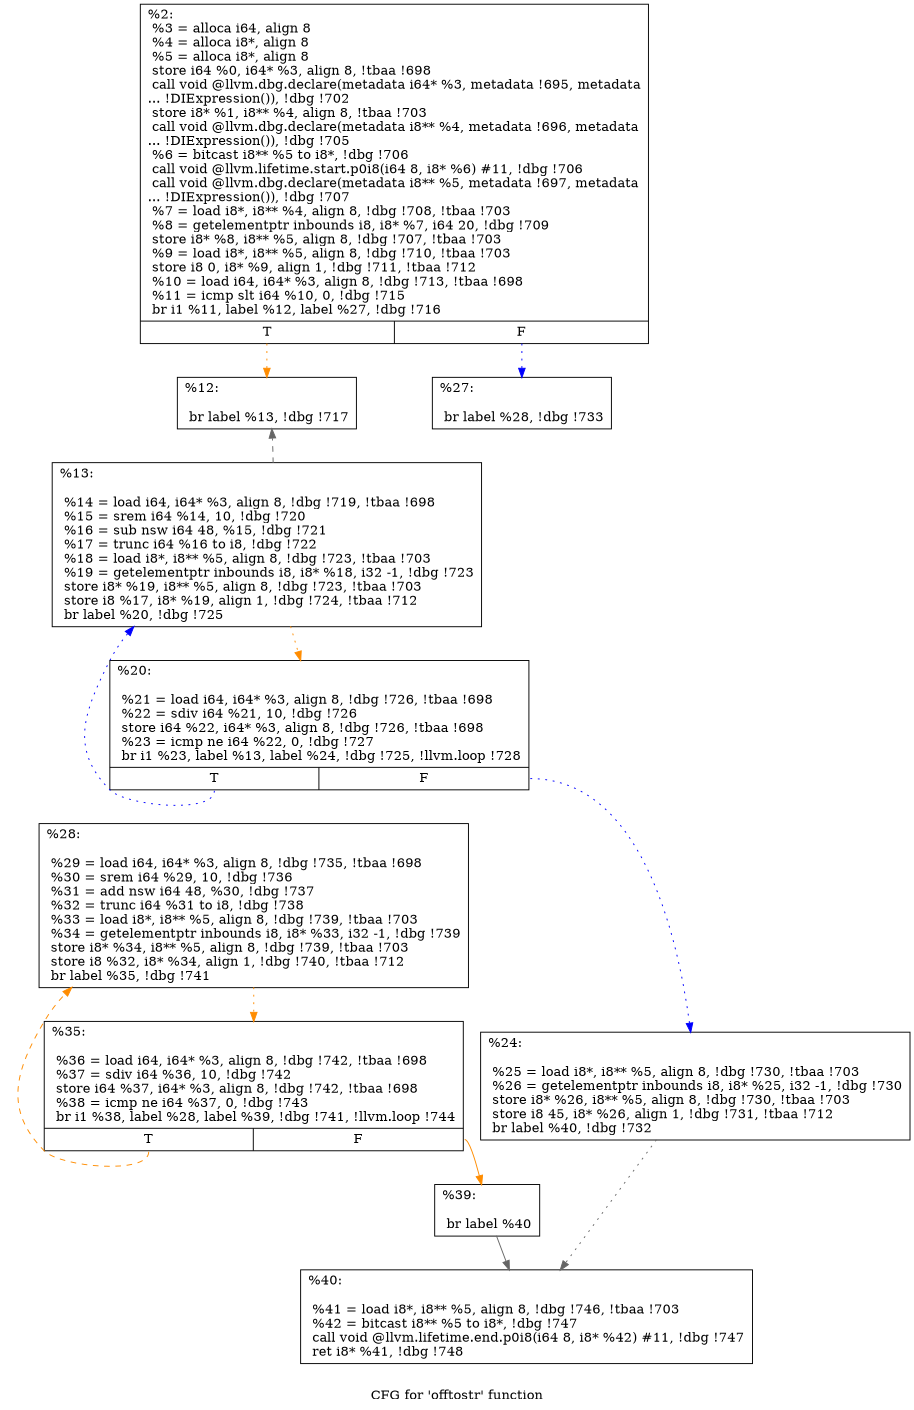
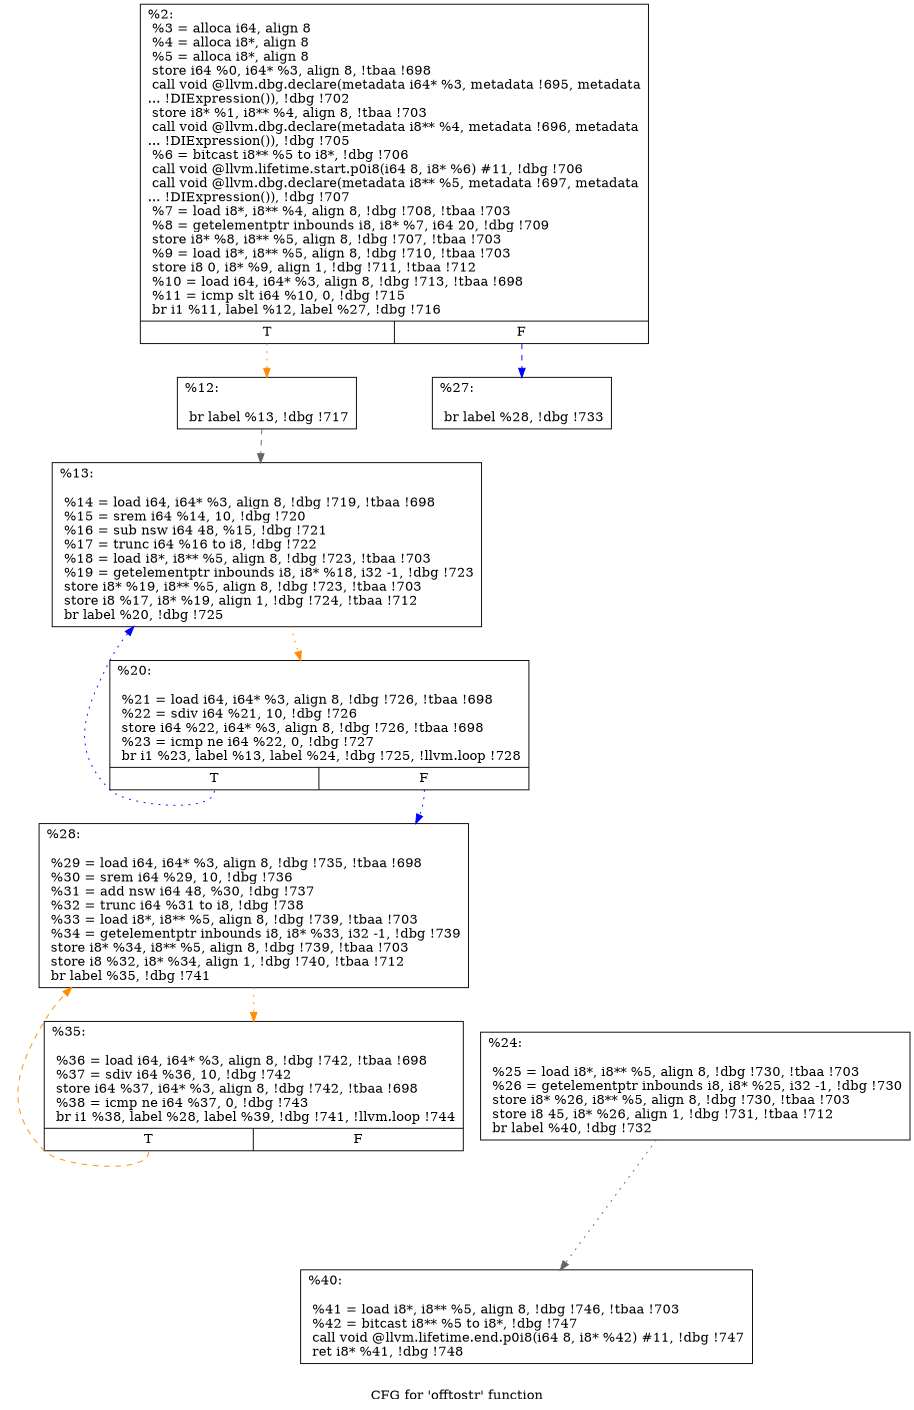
  digraph {
    label="CFG for 'offtostr' function"
    node [shape=record]
    edge [color=darkorange style=dotted]
    n1 [label="{%2:\l  %3 = alloca i64, align 8\l  %4 = alloca i8*, align 8\l  %5 = alloca i8*, align 8\l  store i64 %0, i64* %3, align 8, !tbaa !698\l  call void @llvm.dbg.declare(metadata i64* %3, metadata !695, metadata\l... !DIExpression()), !dbg !702\l  store i8* %1, i8** %4, align 8, !tbaa !703\l  call void @llvm.dbg.declare(metadata i8** %4, metadata !696, metadata\l... !DIExpression()), !dbg !705\l  %6 = bitcast i8** %5 to i8*, !dbg !706\l  call void @llvm.lifetime.start.p0i8(i64 8, i8* %6) #11, !dbg !706\l  call void @llvm.dbg.declare(metadata i8** %5, metadata !697, metadata\l... !DIExpression()), !dbg !707\l  %7 = load i8*, i8** %4, align 8, !dbg !708, !tbaa !703\l  %8 = getelementptr inbounds i8, i8* %7, i64 20, !dbg !709\l  store i8* %8, i8** %5, align 8, !dbg !707, !tbaa !703\l  %9 = load i8*, i8** %5, align 8, !dbg !710, !tbaa !703\l  store i8 0, i8* %9, align 1, !dbg !711, !tbaa !712\l  %10 = load i64, i64* %3, align 8, !dbg !713, !tbaa !698\l  %11 = icmp slt i64 %10, 0, !dbg !715\l  br i1 %11, label %12, label %27, !dbg !716\l|{<s0>T|<s1>F}}"]
    n2 [label="{%12:\l\l  br label %13, !dbg !717\l}"]
    n3 [label="{%27:\l\l  br label %28, !dbg !733\l}"]
    n4 [label="{%13:\l\l  %14 = load i64, i64* %3, align 8, !dbg !719, !tbaa !698\l  %15 = srem i64 %14, 10, !dbg !720\l  %16 = sub nsw i64 48, %15, !dbg !721\l  %17 = trunc i64 %16 to i8, !dbg !722\l  %18 = load i8*, i8** %5, align 8, !dbg !723, !tbaa !703\l  %19 = getelementptr inbounds i8, i8* %18, i32 -1, !dbg !723\l  store i8* %19, i8** %5, align 8, !dbg !723, !tbaa !703\l  store i8 %17, i8* %19, align 1, !dbg !724, !tbaa !712\l  br label %20, !dbg !725\l}"]
    n5 [label="{%20:\l\l  %21 = load i64, i64* %3, align 8, !dbg !726, !tbaa !698\l  %22 = sdiv i64 %21, 10, !dbg !726\l  store i64 %22, i64* %3, align 8, !dbg !726, !tbaa !698\l  %23 = icmp ne i64 %22, 0, !dbg !727\l  br i1 %23, label %13, label %24, !dbg !725, !llvm.loop !728\l|{<s0>T|<s1>F}}"]
    n6 [label="{%28:\l\l  %29 = load i64, i64* %3, align 8, !dbg !735, !tbaa !698\l  %30 = srem i64 %29, 10, !dbg !736\l  %31 = add nsw i64 48, %30, !dbg !737\l  %32 = trunc i64 %31 to i8, !dbg !738\l  %33 = load i8*, i8** %5, align 8, !dbg !739, !tbaa !703\l  %34 = getelementptr inbounds i8, i8* %33, i32 -1, !dbg !739\l  store i8* %34, i8** %5, align 8, !dbg !739, !tbaa !703\l  store i8 %32, i8* %34, align 1, !dbg !740, !tbaa !712\l  br label %35, !dbg !741\l}"]
    n7 [label="{%35:\l\l  %36 = load i64, i64* %3, align 8, !dbg !742, !tbaa !698\l  %37 = sdiv i64 %36, 10, !dbg !742\l  store i64 %37, i64* %3, align 8, !dbg !742, !tbaa !698\l  %38 = icmp ne i64 %37, 0, !dbg !743\l  br i1 %38, label %28, label %39, !dbg !741, !llvm.loop !744\l|{<s0>T|<s1>F}}"]
    n8 [label="{%24:\l\l  %25 = load i8*, i8** %5, align 8, !dbg !730, !tbaa !703\l  %26 = getelementptr inbounds i8, i8* %25, i32 -1, !dbg !730\l  store i8* %26, i8** %5, align 8, !dbg !730, !tbaa !703\l  store i8 45, i8* %26, align 1, !dbg !731, !tbaa !712\l  br label %40, !dbg !732\l}"]
    n9 [label="{%40:\l\l  %41 = load i8*, i8** %5, align 8, !dbg !746, !tbaa !703\l  %42 = bitcast i8** %5 to i8*, !dbg !747\l  call void @llvm.lifetime.end.p0i8(i64 8, i8* %42) #11, !dbg !747\l  ret i8* %41, !dbg !748\l}"]
-   n10 [label="{%39:\l\l  br label %40\l}"]
    n1 -> n2 [tailport=s0]
-   n1 -> n3 [color=blue tailport=s1]
-   n4 -> n2 [color=gray40 style=dashed]
+   n1 -> n3 [color=blue style=dashed tailport=s1]
+   n2 -> n4 [color=gray40 style=dashed]
    n4 -> n5
    n5 -> n4 [color=blue tailport=s0]
-   n5 -> n8 [color=blue tailport=s1]
+   n5 -> n6 [color=blue tailport=s1]
    n6 -> n7
    n7 -> n6 [style=dashed tailport=s0]
-   n7 -> n10 [style=solid tailport=s1]
    n8 -> n9 [color=gray40]
-   n10 -> n9 [color=gray40 style=solid]
  }
